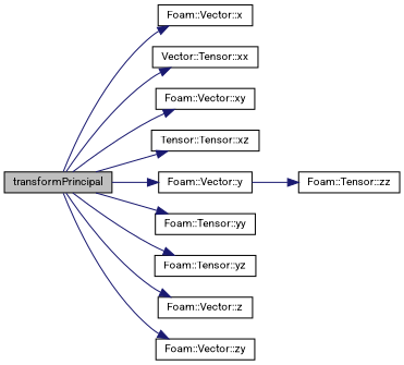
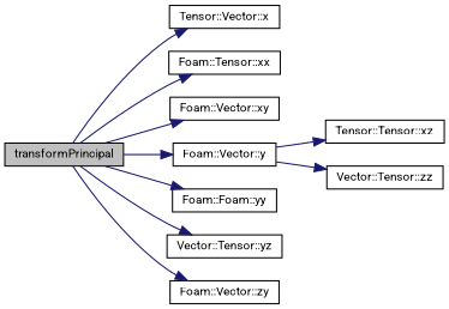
  digraph {
    fontname=Roboto
    rankdir=LR
    node [color=black fontname=Roboto fontsize=10 shape=record]
    edge [color=midnightblue fontname=Roboto fontsize=10 labelfontname=Helvetica labelfontsize=10 style=solid]
    n1 [fillcolor=grey75 fontcolor=black height=0.2 label=transformPrincipal style=filled width=0.4]
-   n2 [height=0.2 label="Foam::Vector::x" width=0.4]
-   n3 [height=0.2 label="Vector::Tensor::xx" width=0.4]
+   n2 [height=0.2 label="Tensor::Vector::x" width=0.4]
+   n3 [height=0.2 label="Foam::Tensor::xx" width=0.4]
    n4 [height=0.2 label="Foam::Vector::xy" width=0.4]
    n5 [height=0.2 label="Tensor::Tensor::xz" width=0.4]
    n6 [height=0.2 label="Foam::Vector::y" width=0.4]
-   n7 [height=0.2 label="Foam::Tensor::yy" width=0.4]
-   n8 [height=0.2 label="Foam::Tensor::yz" width=0.4]
-   n9 [height=0.2 label="Foam::Vector::z" width=0.4]
+   n7 [height=0.2 label="Foam::Foam::yy" width=0.4]
+   n8 [height=0.2 label="Vector::Tensor::yz" width=0.4]
    n10 [height=0.2 label="Foam::Vector::zy" width=0.4]
-   n11 [height=0.2 label="Foam::Tensor::zz" width=0.4]
+   n11 [height=0.2 label="Vector::Tensor::zz" width=0.4]
    n1 -> n2
    n1 -> n3
    n1 -> n4
-   n1 -> n5
+   n6 -> n5
    n1 -> n6
    n1 -> n7
    n1 -> n8
-   n1 -> n9
    n1 -> n10
    n6 -> n11
  }
